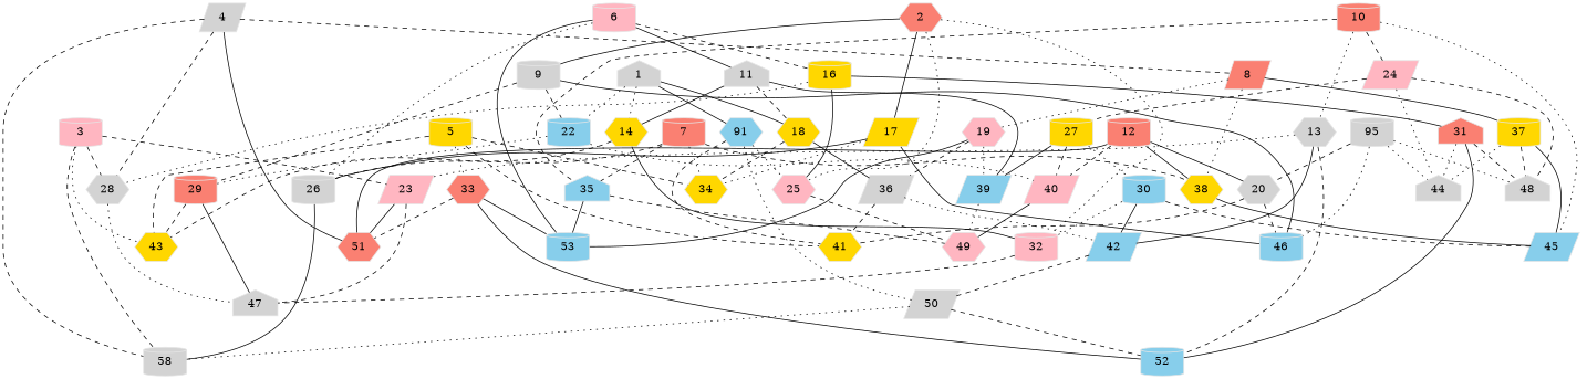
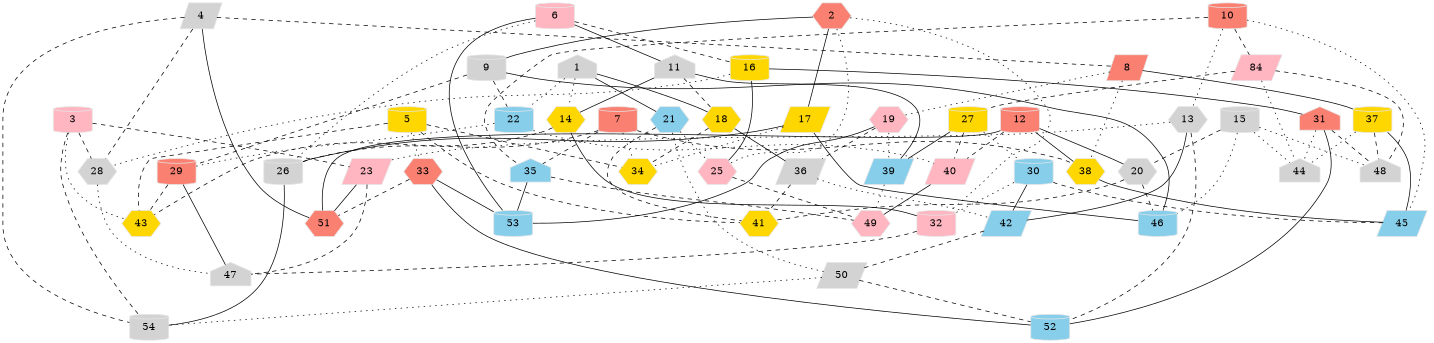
  graph {
    node [color=gray90 fillcolor=lightgrey shape=cylinder style=filled]
    edge [style=dashed]
    1 [shape=house]
    14 [fillcolor=gold shape=hexagon]
    18 [fillcolor=gold shape=hexagon]
-   21 [fillcolor=skyblue shape=hexagon label=91]
+   21 [fillcolor=skyblue shape=hexagon]
    22 [fillcolor=skyblue]
    32 [fillcolor=lightpink]
    43 [fillcolor=gold shape=hexagon]
    34 [fillcolor=gold shape=hexagon]
    36 [shape=parallelogram]
    25 [fillcolor=lightpink shape=hexagon]
    41 [fillcolor=gold shape=hexagon]
    50 [shape=parallelogram]
    29 [fillcolor=salmon]
    40 [fillcolor=lightpink shape=parallelogram]
    2 [fillcolor=salmon shape=hexagon]
    9
    17 [fillcolor=gold shape=parallelogram]
    46 [fillcolor=skyblue]
    26
    49 [fillcolor=lightpink shape=hexagon]
    47 [shape=house]
    3 [fillcolor=lightpink]
    23 [fillcolor=lightpink shape=parallelogram]
    28 [shape=hexagon]
-   54 [label=58]
+   54
    51 [fillcolor=salmon shape=hexagon]
    4 [shape=parallelogram]
    8 [fillcolor=salmon shape=parallelogram]
    38 [fillcolor=gold shape=hexagon]
    19 [fillcolor=lightpink shape=hexagon]
    37 [fillcolor=gold]
    5 [fillcolor=gold]
    33 [fillcolor=salmon shape=hexagon]
    53 [fillcolor=skyblue]
    52 [fillcolor=skyblue]
    6 [fillcolor=lightpink]
    11 [shape=house]
    16 [fillcolor=gold]
    39 [fillcolor=skyblue shape=parallelogram]
    31 [fillcolor=salmon shape=house]
    7 [fillcolor=salmon]
    35 [fillcolor=skyblue shape=house]
    45 [fillcolor=skyblue shape=parallelogram]
    44 [shape=house]
    48 [shape=house]
    10 [fillcolor=salmon]
    13 [shape=hexagon]
-   24 [fillcolor=lightpink shape=parallelogram]
+   24 [fillcolor=lightpink shape=parallelogram label=84]
    42 [fillcolor=skyblue shape=parallelogram]
    27 [fillcolor=gold]
    12 [fillcolor=salmon]
    20 [shape=hexagon]
-   15 [label=95]
+   15
    30 [fillcolor=skyblue]
    1 -- 14 [style=dotted]
    1 -- 18 [style=solid]
    1 -- 21 [style=solid]
    1 -- 22 [style=dotted]
    14 -- 32 [style=solid]
    14 -- 43
    18 -- 34
    18 -- 36 [style=solid]
    21 -- 25 [style=dotted]
    21 -- 41
    21 -- 50 [style=dotted]
    22 -- 29 [style=dotted]
    22 -- 40 [style=dotted]
    32 -- 47
    36 -- 41
    36 -- 42 [style=dotted]
    25 -- 49
    50 -- 54 [style=dotted]
    50 -- 52
    29 -- 43
    29 -- 47 [style=solid]
    40 -- 49 [style=solid]
    2 -- 32 [style=dotted]
    2 -- 25 [style=dotted]
    2 -- 9 [style=solid]
    2 -- 17 [style=solid]
    9 -- 22
    9 -- 29
    9 -- 46 [style=solid]
    17 -- 34 [style=dotted]
    17 -- 46 [style=solid]
    17 -- 26 [style=solid]
    26 -- 54 [style=solid]
    3 -- 43 [style=dotted]
    3 -- 23
    3 -- 28
    3 -- 54
    23 -- 47
    23 -- 51 [style=solid]
    28 -- 47 [style=dotted]
    4 -- 28
    4 -- 54
    4 -- 51 [style=solid]
    4 -- 8
    8 -- 38 [style=dotted]
    8 -- 19 [style=dotted]
    8 -- 37 [style=solid]
    38 -- 45 [style=solid]
    19 -- 36
    19 -- 53 [style=solid]
    19 -- 39 [style=dotted]
    37 -- 45 [style=solid]
    37 -- 44 [style=dotted]
    37 -- 48
    5 -- 43
    5 -- 34
    5 -- 41
    5 -- 33 [style=dotted]
    33 -- 51
    33 -- 53 [style=solid]
    33 -- 52 [style=solid]
    6 -- 26 [style=dotted]
    6 -- 53 [style=solid]
    6 -- 11 [style=solid]
    6 -- 16
    11 -- 14 [style=solid]
    11 -- 18
    11 -- 39 [style=solid]
    16 -- 25 [style=solid]
    16 -- 28 [style=dotted]
    16 -- 31 [style=solid]
    39 -- 49 [style=dotted]
    31 -- 52 [style=solid]
    31 -- 44 [style=dotted]
    31 -- 48
    7 -- 34 [style=dotted]
    7 -- 26
    7 -- 38
    7 -- 35
    35 -- 49
    35 -- 53 [style=solid]
    10 -- 35
    10 -- 45 [style=dotted]
    10 -- 13 [style=dotted]
    10 -- 24
    13 -- 23 [style=dotted]
    13 -- 52
    13 -- 42 [style=solid]
    24 -- 44 [style=dotted]
    24 -- 48
    24 -- 27
    42 -- 50
    27 -- 40
    27 -- 39 [style=solid]
    27 -- 30 [style=dotted]
    12 -- 40
    12 -- 51 [style=solid]
    12 -- 38 [style=solid]
    12 -- 20 [style=solid]
    20 -- 41
    20 -- 46
    15 -- 46 [style=dotted]
    15 -- 44 [style=dotted]
    15 -- 48 [style=dotted]
    15 -- 20
    30 -- 32 [style=dotted]
    30 -- 45
    30 -- 42 [style=solid]
  }
